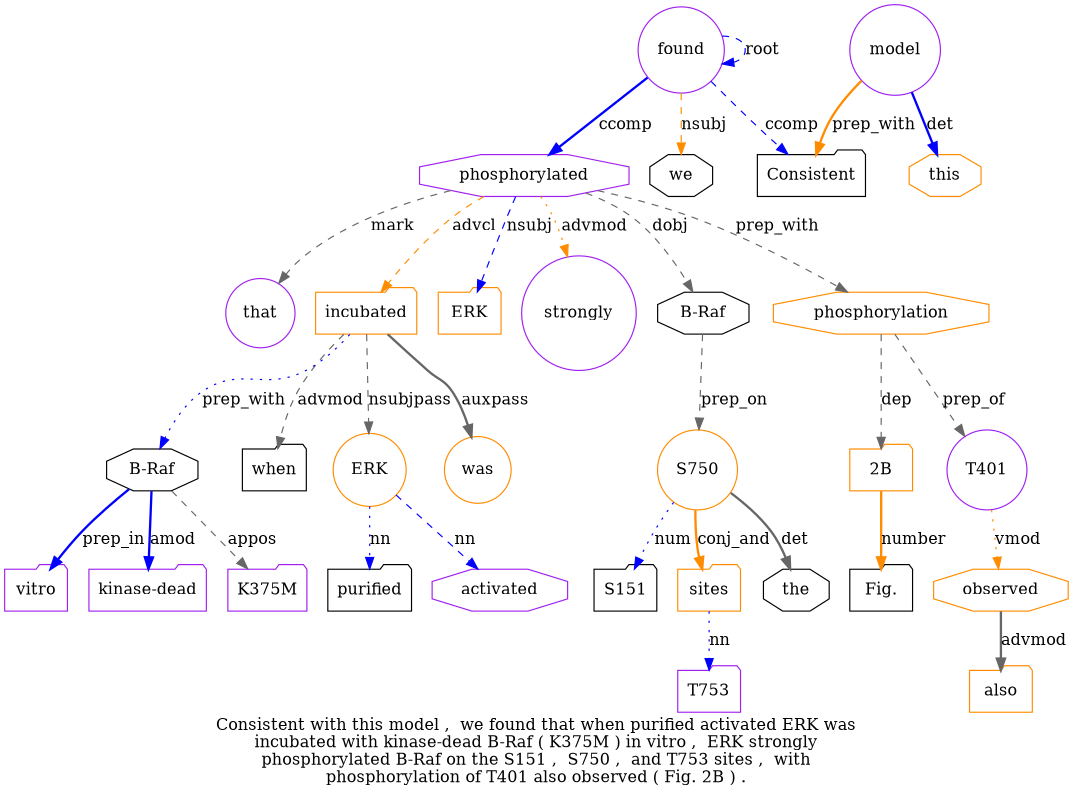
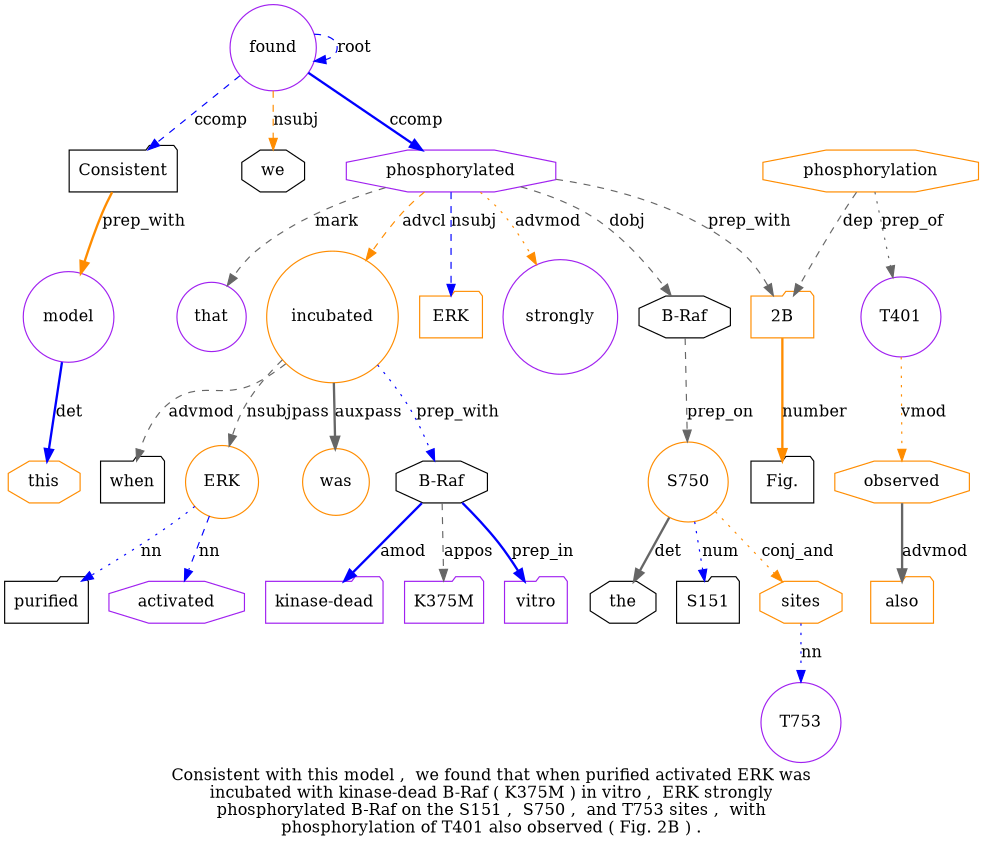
  digraph {
    label="Consistent with this model ,  we found that when purified activated ERK was\nincubated with kinase-dead B-Raf ( K375M ) in vitro ,  ERK strongly\nphosphorylated B-Raf on the S151 ,  S750 ,  and T753 sites ,  with\nphosphorylation of T401 also observed ( Fig. 2B ) ."
    node [color=purple fillcolor=white shape=folder style=filled]
    edge [color=blue style=dashed]
    n1 [label=found shape=circle]
    n2 [color=black label=Consistent]
    n3 [color=black label=we shape=octagon]
    n4 [label=phosphorylated shape=octagon]
    n5 [label=model shape=circle]
    n6 [label=that shape=circle]
-   n7 [color=darkorange label=incubated]
+   n7 [color=darkorange label=incubated shape=circle]
    n8 [color=darkorange label=ERK]
    n9 [label=strongly shape=circle]
    n10 [color=black label="B-Raf" shape=octagon]
    n11 [color=darkorange label=phosphorylation shape=octagon]
    n12 [color=darkorange label=this shape=octagon]
    n13 [color=black label=when]
    n14 [color=darkorange label=ERK shape=circle]
    n15 [color=darkorange label=was shape=circle]
    n16 [color=black label="B-Raf" shape=octagon]
    n17 [color=darkorange label=S750 shape=circle]
    n18 [label=T401 shape=circle]
    n19 [color=darkorange label="2B"]
    n20 [color=black label=purified]
    n21 [label=activated shape=octagon]
    n22 [label="kinase-dead"]
    n23 [label=K375M]
    n24 [label=vitro]
    n25 [color=black label=the shape=octagon]
    n26 [color=black label=S151]
-   n27 [color=darkorange label=sites]
-   n28 [label=T753]
+   n27 [color=darkorange label=sites shape=octagon]
+   n28 [label=T753 shape=circle]
    n29 [color=darkorange label=observed shape=octagon]
    n30 [color=black label="Fig."]
    n31 [color=darkorange label=also]
    n1 -> n1 [label=root]
    n1 -> n2 [label=ccomp]
    n1 -> n3 [color=darkorange label=nsubj]
    n1 -> n4 [label=ccomp style=bold]
-   n5 -> n2 [color=darkorange label=prep_with style=bold]
+   n2 -> n5 [color=darkorange label=prep_with style=bold]
    n4 -> n6 [color=gray40 label=mark]
    n4 -> n7 [color=darkorange label=advcl]
    n4 -> n8 [label=nsubj]
    n4 -> n9 [color=darkorange label=advmod style=dotted]
    n4 -> n10 [color=gray40 label=dobj]
-   n4 -> n11 [color=gray40 label=prep_with]
+   n4 -> n19 [color=gray40 label=prep_with]
    n5 -> n12 [label=det style=bold]
    n7 -> n13 [color=gray40 label=advmod]
    n7 -> n14 [color=gray40 label=nsubjpass]
    n7 -> n15 [color=gray40 label=auxpass style=bold]
    n7 -> n16 [label=prep_with style=dotted]
    n10 -> n17 [color=gray40 label=prep_on]
-   n11 -> n18 [color=gray40 label=prep_of]
+   n11 -> n18 [color=gray40 label=prep_of style=dotted]
    n11 -> n19 [color=gray40 label=dep]
    n14 -> n20 [label=nn style=dotted]
    n14 -> n21 [label=nn]
    n16 -> n22 [label=amod style=bold]
    n16 -> n23 [color=gray40 label=appos]
    n16 -> n24 [label=prep_in style=bold]
    n17 -> n25 [color=gray40 label=det style=bold]
    n17 -> n26 [label=num style=dotted]
-   n17 -> n27 [color=darkorange label=conj_and style=bold]
+   n17 -> n27 [color=darkorange label=conj_and style=dotted]
    n18 -> n29 [color=darkorange label=vmod style=dotted]
    n19 -> n30 [color=darkorange label=number style=bold]
    n27 -> n28 [label=nn style=dotted]
    n29 -> n31 [color=gray40 label=advmod style=bold]
  }
